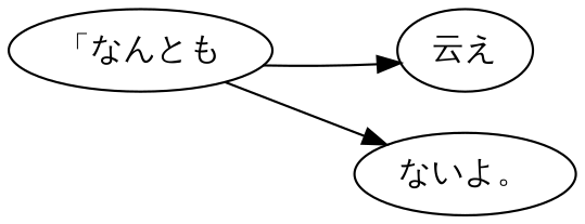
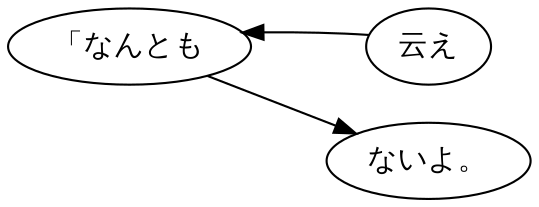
  digraph {
    fontname="Roboto Mono"
    rankdir=LR
    node [fontname="Roboto Mono"]
    edge [fontname="Roboto Mono"]
    n1 [label="「なんとも"]
    n2 [label="云え"]
    n3 [label="ないよ。"]
-   n1 -> n2
+   n2 -> n1
    n1 -> n3
  }
